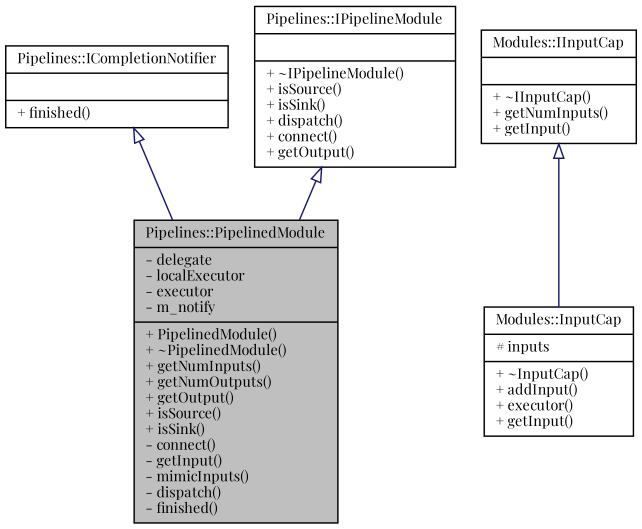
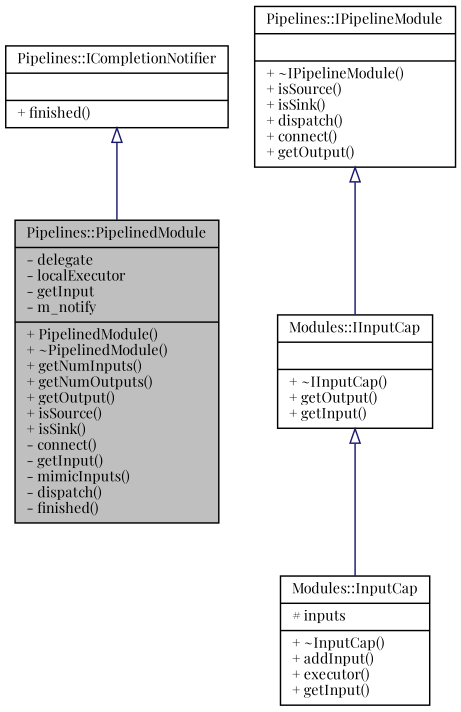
  digraph {
    fontname="Playfair Display"
    node [color=black fillcolor=white fontname="Playfair Display" fontsize=10 shape=record style=filled]
    edge [arrowtail=onormal color=midnightblue dir=back fontname="Playfair Display" fontsize=10 labelfontname=Helvetica labelfontsize=10 style=solid]
-   n1 [fillcolor=grey75 fontcolor=black height=0.2 label="{Pipelines::PipelinedModule\n|- delegate\l- localExecutor\l- executor\l- m_notify\l|+ PipelinedModule()\l+ ~PipelinedModule()\l+ getNumInputs()\l+ getNumOutputs()\l+ getOutput()\l+ isSource()\l+ isSink()\l- connect()\l- getInput()\l- mimicInputs()\l- dispatch()\l- finished()\l}" width=0.4]
+   n1 [fillcolor=grey75 fontcolor=black height=0.2 label="{Pipelines::PipelinedModule\n|- delegate\l- localExecutor\l- getInput\l- m_notify\l|+ PipelinedModule()\l+ ~PipelinedModule()\l+ getNumInputs()\l+ getNumOutputs()\l+ getOutput()\l+ isSource()\l+ isSink()\l- connect()\l- getInput()\l- mimicInputs()\l- dispatch()\l- finished()\l}" width=0.4]
    n2 [height=0.2 label="{Pipelines::ICompletionNotifier\n||+ finished()\l}" width=0.4]
    n3 [height=0.2 label="{Pipelines::IPipelineModule\n||+ ~IPipelineModule()\l+ isSource()\l+ isSink()\l+ dispatch()\l+ connect()\l+ getOutput()\l}" width=0.4]
    n4 [height=0.2 label="{Modules::InputCap\n|# inputs\l|+ ~InputCap()\l+ addInput()\l+ executor()\l+ getInput()\l}" width=0.4]
-   n5 [height=0.2 label="{Modules::IInputCap\n||+ ~IInputCap()\l+ getNumInputs()\l+ getInput()\l}" width=0.4]
+   n5 [height=0.2 label="{Modules::IInputCap\n||+ ~IInputCap()\l+ getOutput()\l+ getInput()\l}" width=0.4]
    n2 -> n1
-   n3 -> n1
+   n3 -> n5
    n5 -> n4
  }
